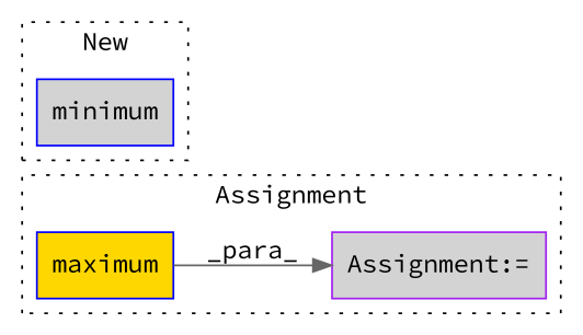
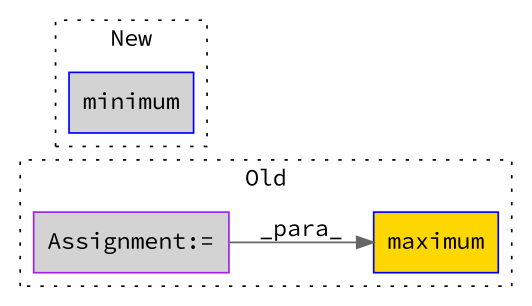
  digraph {
    rankdir=LR
    fontname="Source Code Pro"
    node [a=32 l="8,1" shape=box style=filled fillcolor=lightgrey color=blue fontname="Source Code Pro"]
    n1 [label=maximum s="3897,3920" fillcolor=gold]
    n2 [a=7 l=1 label="Assignment:=" s=3984 color=purple]
    n3 [label=minimum s="3774,3823"]
    subgraph cluster_1 {
-     label=Assignment
+     label=Old
      style=dotted
      n1
      n2
    }
    subgraph cluster_2 {
      label=New
      style=dotted
      n3
    }
-   n1 -> n2 [label=_para_ color=gray40 fontname="Source Code Pro"]
+   n2 -> n1 [label=_para_ color=gray40 fontname="Source Code Pro"]
  }
